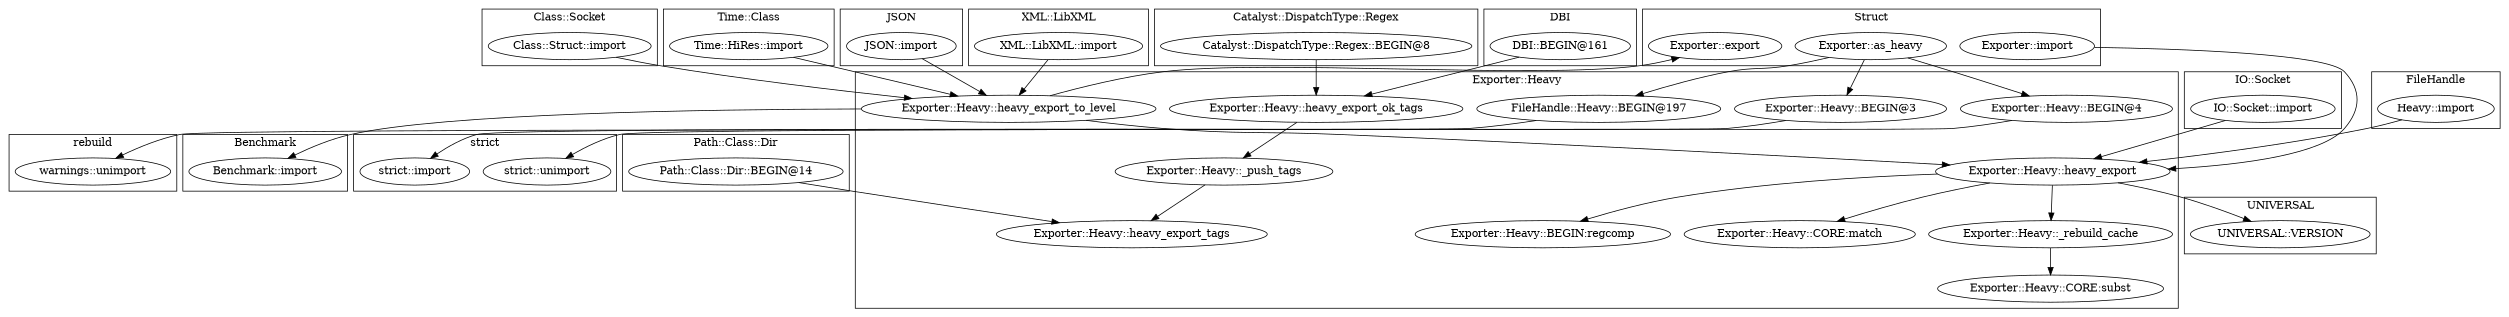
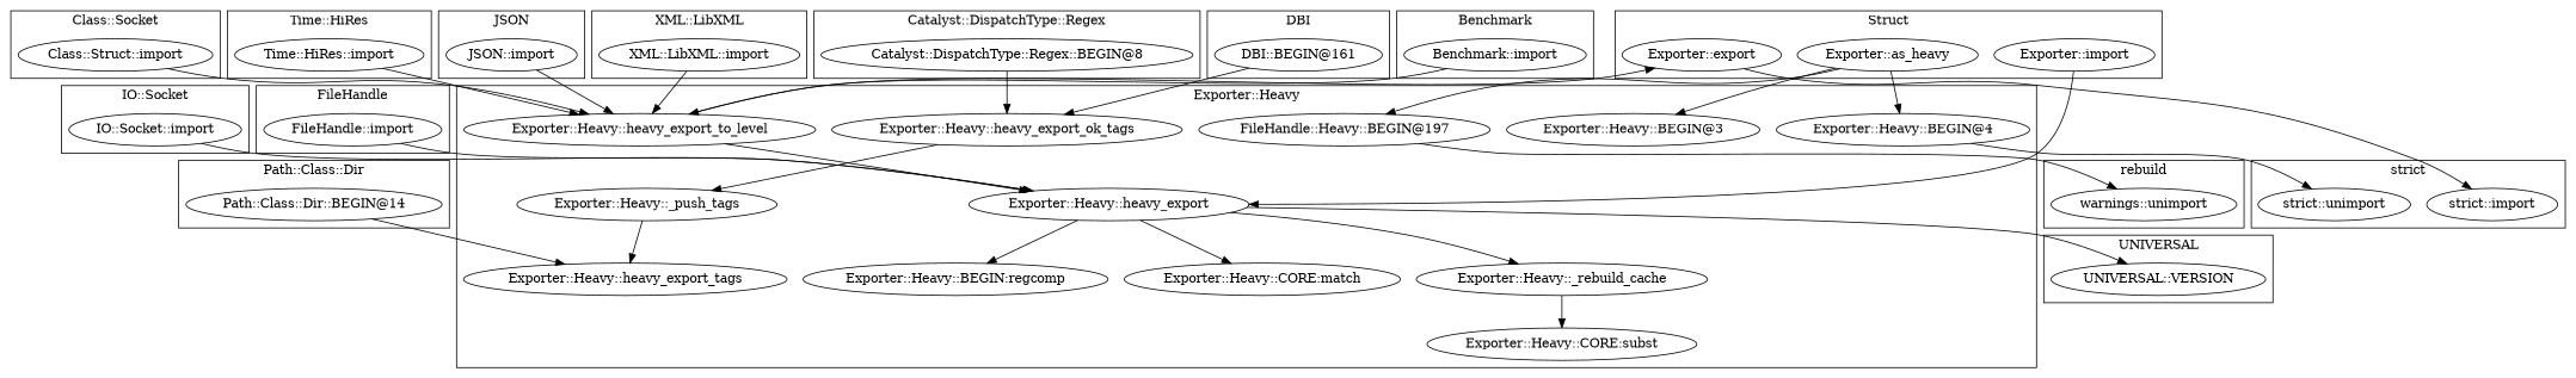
  digraph {
    "Class::Struct::import"
    "Time::HiRes::import"
    "IO::Socket::import"
    "Path::Class::Dir::BEGIN@14"
    "UNIVERSAL::VERSION"
    "warnings::unimport"
    "JSON::import"
    "XML::LibXML::import"
    "Exporter::import"
    "Exporter::as_heavy"
    "Exporter::export"
    "Catalyst::DispatchType::Regex::BEGIN@8"
    "DBI::BEGIN@161"
    "Benchmark::import"
    "Exporter::Heavy::_rebuild_cache"
    n16 [label="FileHandle::Heavy::BEGIN@197"]
    "Exporter::Heavy::_push_tags"
    "Exporter::Heavy::heavy_export_tags"
    "Exporter::Heavy::CORE:subst"
    n20 [label="Exporter::Heavy::BEGIN:regcomp"]
    "Exporter::Heavy::heavy_export_ok_tags"
    "Exporter::Heavy::heavy_export_to_level"
    "Exporter::Heavy::BEGIN@4"
    "Exporter::Heavy::heavy_export"
    "Exporter::Heavy::CORE:match"
    "Exporter::Heavy::BEGIN@3"
-   "FileHandle::import" [label="Heavy::import"]
+   "FileHandle::import"
    "strict::unimport"
    "strict::import"
    subgraph cluster_1 {
      label="Class::Socket"
      "Class::Struct::import"
    }
    subgraph cluster_2 {
-     label="Time::Class"
+     label="Time::HiRes"
      "Time::HiRes::import"
    }
    subgraph cluster_3 {
      label="IO::Socket"
      "IO::Socket::import"
    }
    subgraph cluster_4 {
      label="Path::Class::Dir"
      "Path::Class::Dir::BEGIN@14"
    }
    subgraph cluster_5 {
      label=UNIVERSAL
      "UNIVERSAL::VERSION"
    }
    subgraph cluster_6 {
      label=rebuild
      "warnings::unimport"
    }
    subgraph cluster_7 {
      label=JSON
      "JSON::import"
    }
    subgraph cluster_8 {
      label="XML::LibXML"
      "XML::LibXML::import"
    }
    subgraph cluster_9 {
      label=Struct
      "Exporter::import"
      "Exporter::as_heavy"
      "Exporter::export"
    }
    subgraph cluster_10 {
      label="Catalyst::DispatchType::Regex"
      "Catalyst::DispatchType::Regex::BEGIN@8"
    }
    subgraph cluster_11 {
      label=DBI
      "DBI::BEGIN@161"
    }
    subgraph cluster_12 {
      label=Benchmark
      "Benchmark::import"
    }
    subgraph cluster_13 {
      label="Exporter::Heavy"
      "Exporter::Heavy::_rebuild_cache"
      n16
      "Exporter::Heavy::_push_tags"
      "Exporter::Heavy::heavy_export_tags"
      "Exporter::Heavy::CORE:subst"
      n20
      "Exporter::Heavy::heavy_export_ok_tags"
      "Exporter::Heavy::heavy_export_to_level"
      "Exporter::Heavy::BEGIN@4"
      "Exporter::Heavy::heavy_export"
      "Exporter::Heavy::CORE:match"
      "Exporter::Heavy::BEGIN@3"
    }
    subgraph cluster_14 {
      label=FileHandle
      "FileHandle::import"
    }
    subgraph cluster_15 {
      label="strict"
      "strict::unimport"
      "strict::import"
    }
    "Class::Struct::import" -> "Exporter::Heavy::heavy_export_to_level"
    "Time::HiRes::import" -> "Exporter::Heavy::heavy_export_to_level"
    "IO::Socket::import" -> "Exporter::Heavy::heavy_export"
    "Path::Class::Dir::BEGIN@14" -> "Exporter::Heavy::heavy_export_tags"
    "JSON::import" -> "Exporter::Heavy::heavy_export_to_level"
    "XML::LibXML::import" -> "Exporter::Heavy::heavy_export_to_level"
    "Exporter::import" -> "Exporter::Heavy::heavy_export"
    "Exporter::as_heavy" -> n16
    "Exporter::as_heavy" -> "Exporter::Heavy::BEGIN@4"
    "Exporter::as_heavy" -> "Exporter::Heavy::BEGIN@3"
    "Catalyst::DispatchType::Regex::BEGIN@8" -> "Exporter::Heavy::heavy_export_ok_tags"
    "DBI::BEGIN@161" -> "Exporter::Heavy::heavy_export_ok_tags"
-   "Exporter::Heavy::heavy_export_to_level" -> "Benchmark::import"
+   "Benchmark::import" -> "Exporter::Heavy::heavy_export_to_level"
    "Exporter::Heavy::_rebuild_cache" -> "Exporter::Heavy::CORE:subst"
    n16 -> "warnings::unimport"
    "Exporter::Heavy::_push_tags" -> "Exporter::Heavy::heavy_export_tags"
    "Exporter::Heavy::heavy_export_ok_tags" -> "Exporter::Heavy::_push_tags"
    "Exporter::Heavy::heavy_export_to_level" -> "Exporter::export"
    "Exporter::Heavy::heavy_export_to_level" -> "Exporter::Heavy::heavy_export"
    "Exporter::Heavy::BEGIN@4" -> "strict::unimport"
    "Exporter::Heavy::heavy_export" -> "UNIVERSAL::VERSION"
    "Exporter::Heavy::heavy_export" -> "Exporter::Heavy::_rebuild_cache"
    "Exporter::Heavy::heavy_export" -> n20
    "Exporter::Heavy::heavy_export" -> "Exporter::Heavy::CORE:match"
-   "Exporter::Heavy::BEGIN@3" -> "strict::import"
+   "Exporter::export" -> "strict::import"
    "FileHandle::import" -> "Exporter::Heavy::heavy_export"
  }
